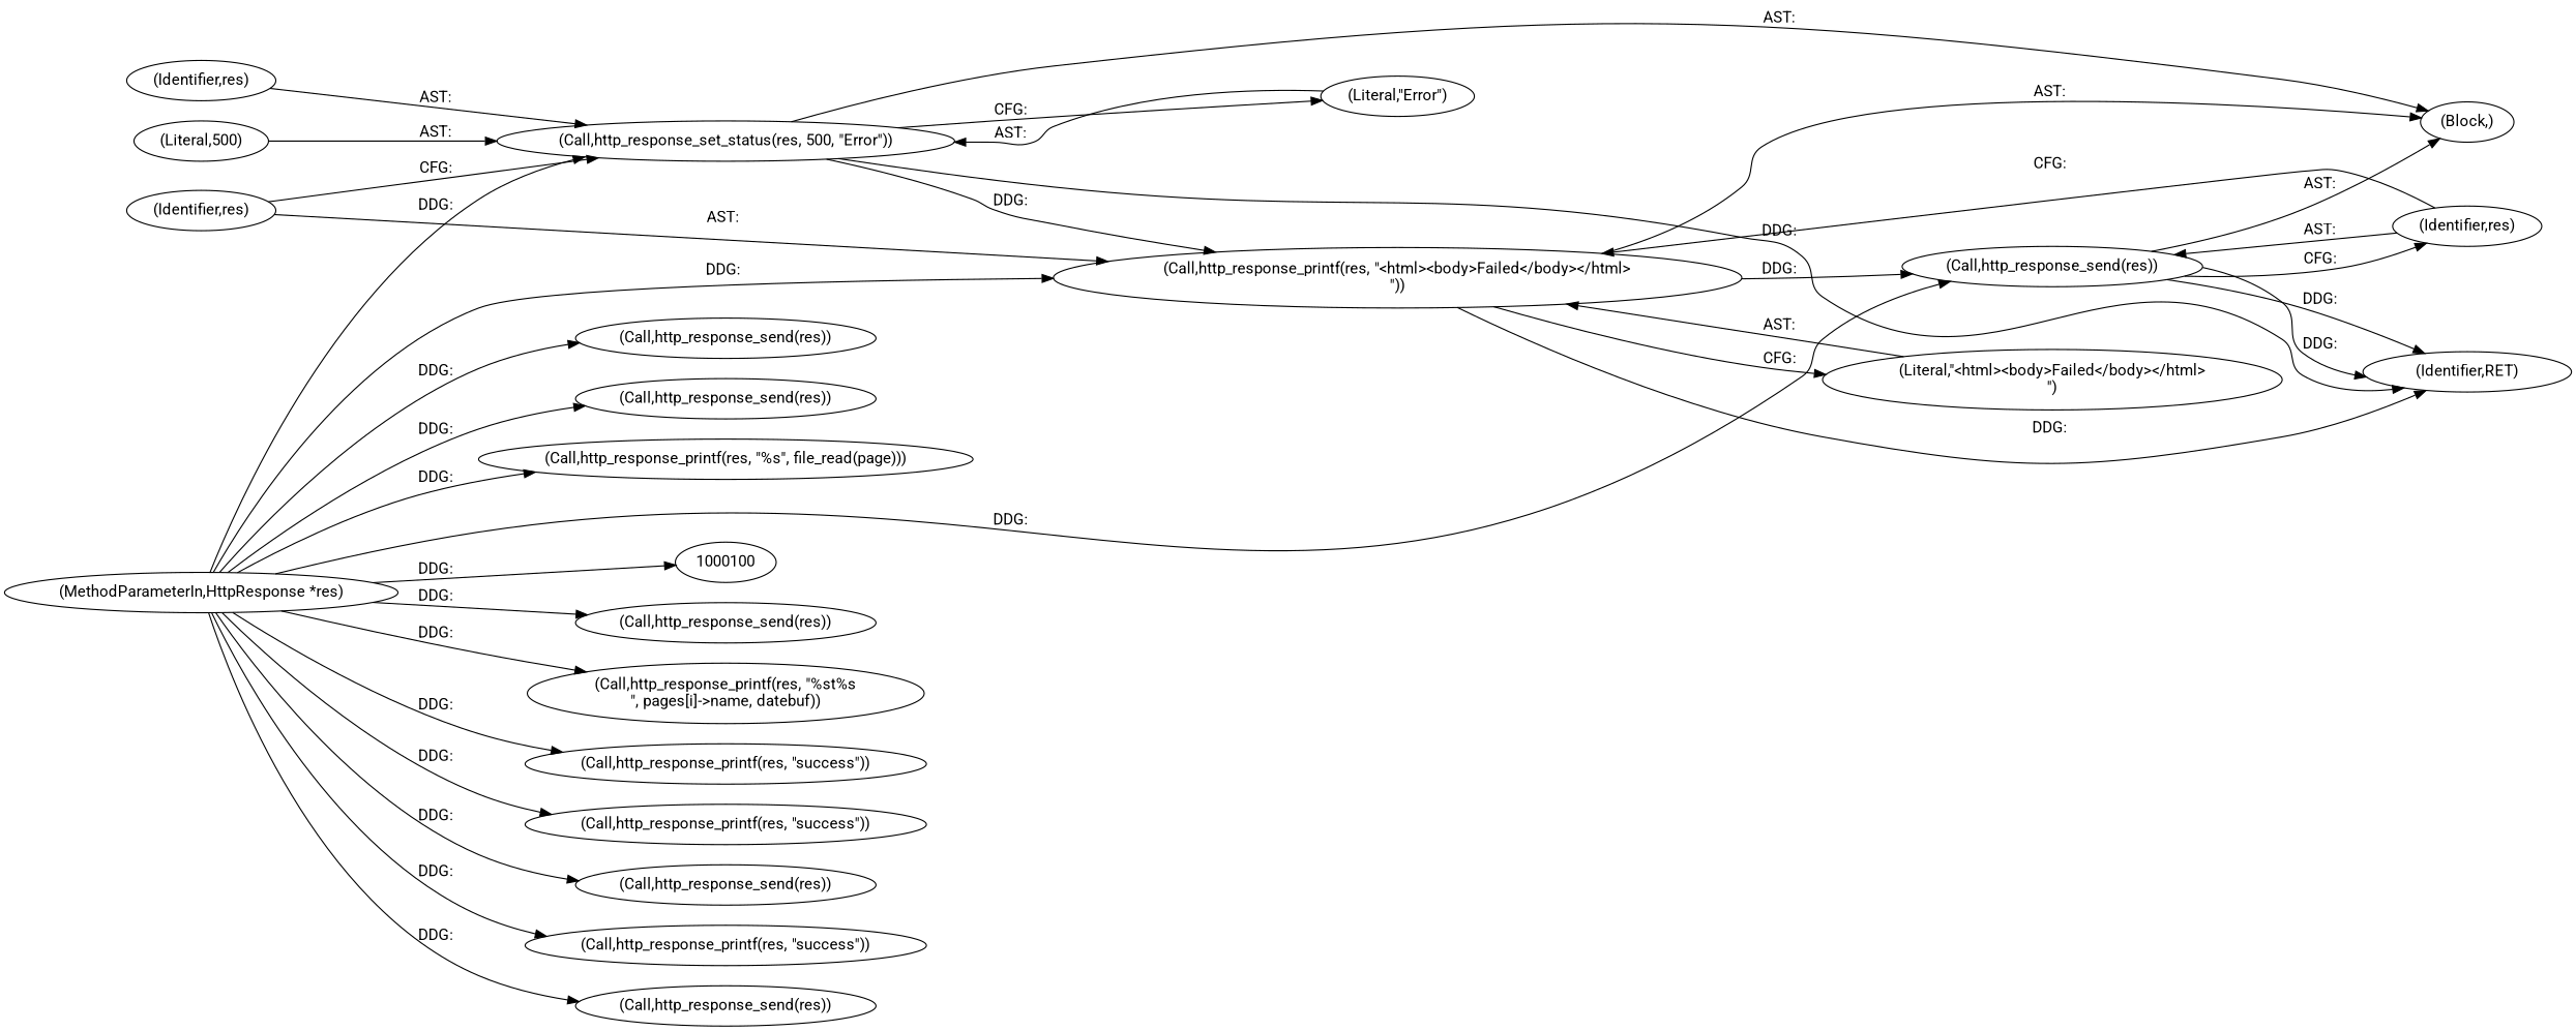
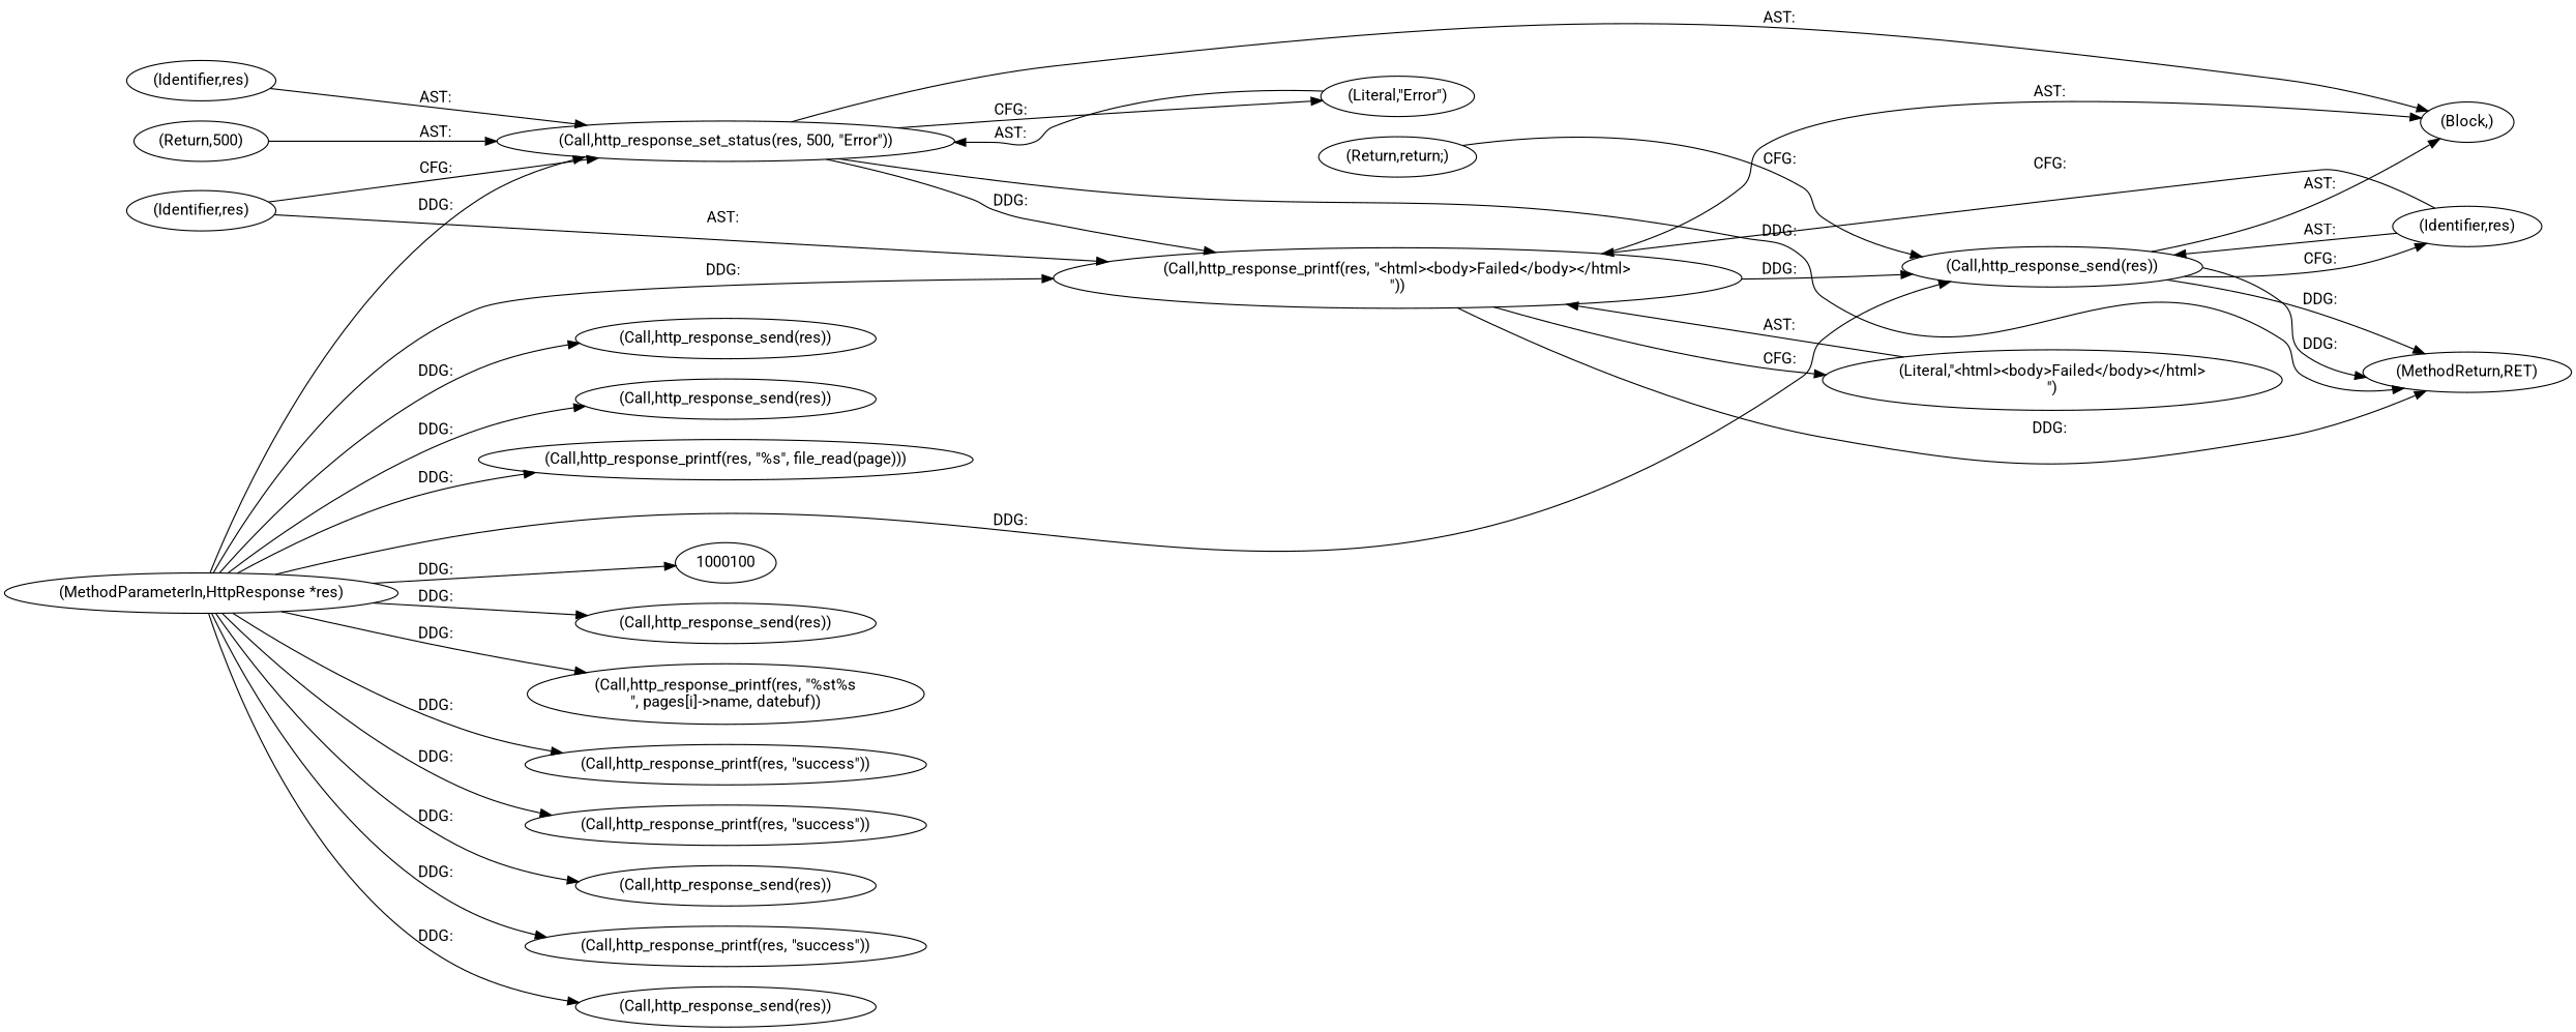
  digraph {
    fontname=Roboto
    rankdir=LR
    node [fontname=Roboto]
    edge [fontname=Roboto]
    n1 [label="(Call,http_response_set_status(res, 500, \"Error\"))"]
    n2 [label="(Call,http_response_printf(res, \"<html><body>Failed</body></html>\n\"))"]
-   n3 [label="(Identifier,RET)"]
+   n3 [label="(MethodReturn,RET)"]
    n4 [label="(Literal,\"Error\")"]
    n5 [label="(Block,)"]
    n6 [label="(Call,http_response_send(res))"]
    n7 [label="(Literal,\"<html><body>Failed</body></html>\n\")"]
    n8 [label="(MethodParameterIn,HttpResponse *res)"]
    n9 [label="(Call,http_response_send(res))"]
    n10 [label="(Call,http_response_printf(res, \"%s\t%s\n\", pages[i]->name, datebuf))"]
    n11 [label="(Call,http_response_printf(res, \"success\"))"]
    n12 [label="(Call,http_response_printf(res, \"success\"))"]
    n13 [label="(Call,http_response_send(res))"]
    n14 [label="(Call,http_response_printf(res, \"success\"))"]
    n15 [label="(Call,http_response_send(res))"]
    n16 [label="(Call,http_response_send(res))"]
    n17 [label="(Call,http_response_send(res))"]
    n18 [label="(Call,http_response_printf(res, \"%s\", file_read(page)))"]
    1000100
    n20 [label="(Identifier,res)"]
-   n22 [label="(Literal,500)"]
+   n21 [label="(Return,return;)"]
+   n22 [label="(Return,500)"]
    n23 [label="(Identifier,res)"]
    n24 [label="(Identifier,res)"]
    n1 -> n2 [label="DDG: "]
    n1 -> n3 [label="DDG: "]
    n1 -> n4 [label="CFG: "]
    n1 -> n5 [label="AST: "]
    n2 -> n3 [label="DDG: "]
    n2 -> n5 [label="AST: "]
    n2 -> n6 [label="DDG: "]
    n2 -> n7 [label="CFG: "]
    n4 -> n1 [label="AST: "]
    n6 -> n3 [label="DDG: "]
    n6 -> n3 [label="DDG: "]
    n6 -> n5 [label="AST: "]
    n6 -> n20 [label="CFG: "]
    n7 -> n2 [label="AST: "]
    n8 -> n1 [label="DDG: "]
    n8 -> n2 [label="DDG: "]
    n8 -> n6 [label="DDG: "]
    n8 -> n9 [label="DDG: "]
    n8 -> n10 [label="DDG: "]
    n8 -> n11 [label="DDG: "]
    n8 -> n12 [label="DDG: "]
    n8 -> n13 [label="DDG: "]
    n8 -> n14 [label="DDG: "]
    n8 -> n15 [label="DDG: "]
    n8 -> n16 [label="DDG: "]
    n8 -> n17 [label="DDG: "]
    n8 -> n18 [label="DDG: "]
    n8 -> 1000100 [label="DDG: "]
    n20 -> n2 [label="CFG: "]
    n20 -> n6 [label="AST: "]
+   n21 -> n6 [label="CFG: "]
    n22 -> n1 [label="AST: "]
    n23 -> n1 [label="CFG: "]
    n23 -> n2 [label="AST: "]
    n24 -> n1 [label="AST: "]
  }
